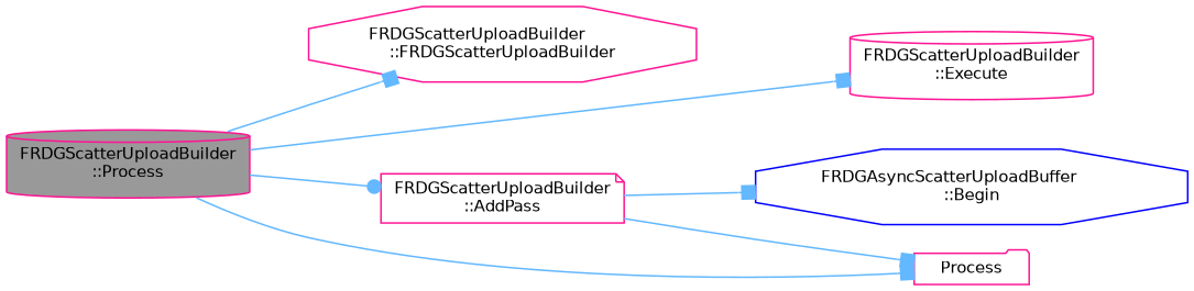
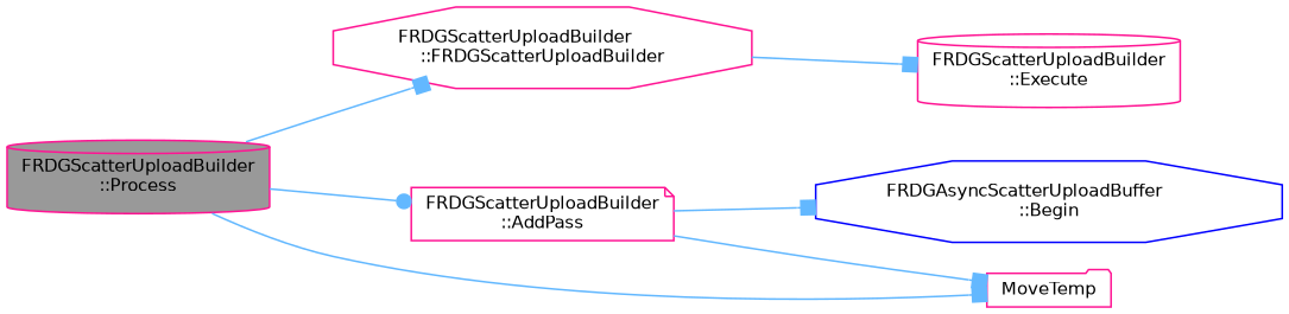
  digraph {
    rankdir=LR
    node [color=deeppink fillcolor=white fontname=Helvetica fontsize=10 shape=cylinder style=filled]
    edge [arrowhead=box color=steelblue1 fontname=Helvetica fontsize=10 labelfontname=Helvetica labelfontsize=10 style=solid]
    n1 [fillcolor=grey60 fontcolor=black height=0.2 label="FRDGScatterUploadBuilder\l::Process" width=0.4]
    n2 [height=0.2 label="FRDGScatterUploadBuilder\l::FRDGScatterUploadBuilder" shape=octagon width=0.4]
    n3 [height=0.2 label="FRDGScatterUploadBuilder\l::AddPass" shape=note width=0.4]
-   n4 [height=0.2 label=Process shape=folder width=0.4]
+   n4 [height=0.2 label=MoveTemp shape=folder width=0.4]
    n5 [height=0.2 label="FRDGScatterUploadBuilder\l::Execute" width=0.4]
    n6 [color=blue height=0.2 label="FRDGAsyncScatterUploadBuffer\l::Begin" shape=octagon width=0.4]
    n1 -> n2
    n1 -> n3 [arrowhead=dot]
    n1 -> n4
-   n1 -> n5
+   n2 -> n5
    n3 -> n4
    n3 -> n6
  }
